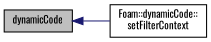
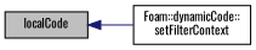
  digraph {
    rankdir=LR
    fontname=Oswald
    node [color=black fontname=Oswald fontsize=10 shape=record]
-   n1 [fillcolor=grey75 fontcolor=black height=0.2 label=dynamicCode style=filled width=0.4]
+   n1 [fillcolor=grey75 fontcolor=black height=0.2 label=localCode style=filled width=0.4]
    n2 [height=0.2 label="Foam::dynamicCode::\lsetFilterContext" width=0.4]
    n1 -> n2 [color=midnightblue dir=back fontname=Oswald fontsize=10 labelfontname=FreeSans labelfontsize=10 style=solid]
  }
